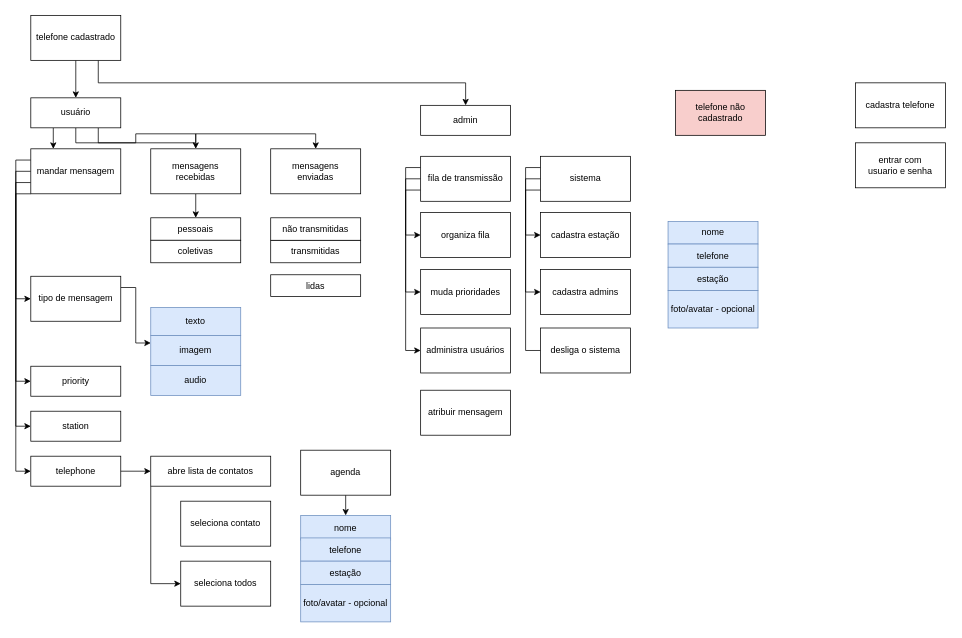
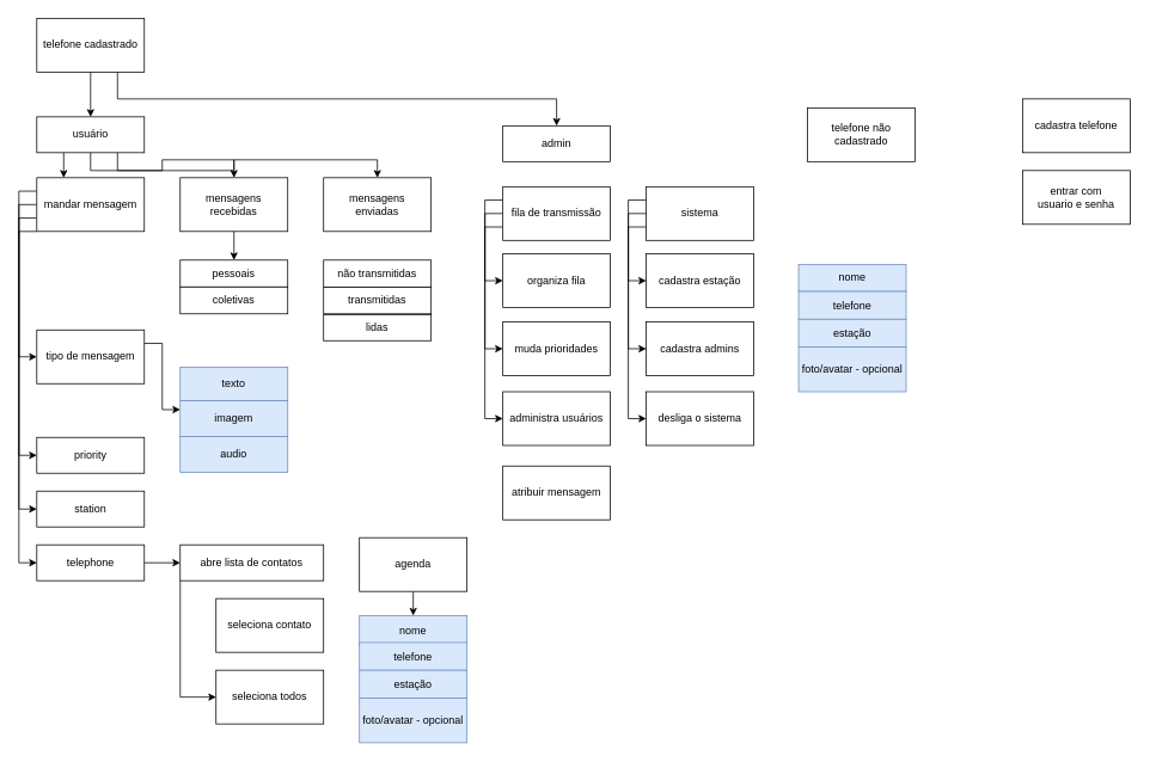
  <mxCell id="0" />
  <mxCell id="1" parent="0" />
  <mxCell id="2" style="edgeStyle=orthogonalEdgeStyle;rounded=0;orthogonalLoop=1;jettySize=auto;html=1;exitX=0;exitY=0.75;exitDx=0;exitDy=0;entryX=0;entryY=0.5;entryDx=0;entryDy=0;" edge="1" parent="1" source="6" target="31"><mxGeometry relative="1" as="geometry" /></mxCell>
  <mxCell id="3" style="edgeStyle=orthogonalEdgeStyle;rounded=0;orthogonalLoop=1;jettySize=auto;html=1;exitX=0;exitY=0.5;exitDx=0;exitDy=0;entryX=0;entryY=0.5;entryDx=0;entryDy=0;" edge="1" parent="1" source="6" target="11"><mxGeometry relative="1" as="geometry" /></mxCell>
  <mxCell id="4" style="edgeStyle=orthogonalEdgeStyle;rounded=0;orthogonalLoop=1;jettySize=auto;html=1;exitX=0;exitY=0.25;exitDx=0;exitDy=0;entryX=0;entryY=0.5;entryDx=0;entryDy=0;" edge="1" parent="1" source="6" target="10"><mxGeometry relative="1" as="geometry" /></mxCell>
  <mxCell id="5" style="edgeStyle=orthogonalEdgeStyle;rounded=0;orthogonalLoop=1;jettySize=auto;html=1;exitX=0;exitY=1;exitDx=0;exitDy=0;entryX=0;entryY=0.5;entryDx=0;entryDy=0;" edge="1" parent="1" source="6" target="22"><mxGeometry relative="1" as="geometry"><Array as="points"><mxPoint x="20" y="258" /><mxPoint x="20" y="628" /></Array></mxGeometry></mxCell>
  <mxCell id="6" value="mandar mensagem" style="rounded=0;whiteSpace=wrap;html=1;" vertex="1" parent="1"><mxGeometry x="40" y="198" width="120" height="60" as="geometry" /></mxCell>
  <mxCell id="7" value="texto" style="rounded=0;whiteSpace=wrap;html=1;fillColor=#dae8fc;strokeColor=#6c8ebf;" vertex="1" parent="1"><mxGeometry x="200" y="409.5" width="120" height="37.5" as="geometry" /></mxCell>
  <mxCell id="8" value="imagem" style="rounded=0;whiteSpace=wrap;html=1;fillColor=#dae8fc;strokeColor=#6c8ebf;" vertex="1" parent="1"><mxGeometry x="200" y="447" width="120" height="40" as="geometry" /></mxCell>
  <mxCell id="9" value="audio" style="rounded=0;whiteSpace=wrap;html=1;fillColor=#dae8fc;strokeColor=#6c8ebf;" vertex="1" parent="1"><mxGeometry x="200" y="487" width="120" height="40" as="geometry" /></mxCell>
  <mxCell id="10" value="station" style="rounded=0;whiteSpace=wrap;html=1;" vertex="1" parent="1"><mxGeometry x="40" y="548" width="120" height="40" as="geometry" /></mxCell>
  <mxCell id="11" value="priority" style="rounded=0;whiteSpace=wrap;html=1;" vertex="1" parent="1"><mxGeometry x="40" y="488" width="120" height="40" as="geometry" /></mxCell>
  <mxCell id="12" style="edgeStyle=orthogonalEdgeStyle;rounded=0;orthogonalLoop=1;jettySize=auto;html=1;exitX=0;exitY=0.25;exitDx=0;exitDy=0;entryX=0;entryY=0.5;entryDx=0;entryDy=0;" edge="1" parent="1" source="15" target="32"><mxGeometry relative="1" as="geometry" /></mxCell>
  <mxCell id="13" style="edgeStyle=orthogonalEdgeStyle;rounded=0;orthogonalLoop=1;jettySize=auto;html=1;exitX=0;exitY=0.5;exitDx=0;exitDy=0;entryX=0;entryY=0.5;entryDx=0;entryDy=0;" edge="1" parent="1" source="15" target="52"><mxGeometry relative="1" as="geometry" /></mxCell>
  <mxCell id="14" style="edgeStyle=orthogonalEdgeStyle;rounded=0;orthogonalLoop=1;jettySize=auto;html=1;exitX=0;exitY=0.75;exitDx=0;exitDy=0;entryX=0;entryY=0.5;entryDx=0;entryDy=0;" edge="1" parent="1" source="15" target="53"><mxGeometry relative="1" as="geometry" /></mxCell>
  <mxCell id="15" value="fila de transmissão" style="rounded=0;whiteSpace=wrap;html=1;" vertex="1" parent="1"><mxGeometry x="560" y="208" width="120" height="60" as="geometry" /></mxCell>
- <mxCell id="16" value="telefone não cadastrado" style="rounded=0;whiteSpace=wrap;html=1;fillColor=#f8cecc;" vertex="1" parent="1"><mxGeometry x="900" y="120" width="120" height="60" as="geometry" /></mxCell>
+ <mxCell id="16" value="telefone não cadastrado" style="rounded=0;whiteSpace=wrap;html=1;" vertex="1" parent="1"><mxGeometry x="900" y="120" width="120" height="60" as="geometry" /></mxCell>
  <mxCell id="17" style="edgeStyle=orthogonalEdgeStyle;rounded=0;orthogonalLoop=1;jettySize=auto;html=1;exitX=0;exitY=0.25;exitDx=0;exitDy=0;entryX=0;entryY=0.5;entryDx=0;entryDy=0;" edge="1" parent="1" source="20" target="40"><mxGeometry relative="1" as="geometry" /></mxCell>
  <mxCell id="18" style="edgeStyle=orthogonalEdgeStyle;rounded=0;orthogonalLoop=1;jettySize=auto;html=1;exitX=0;exitY=0.5;exitDx=0;exitDy=0;entryX=0;entryY=0.5;entryDx=0;entryDy=0;" edge="1" parent="1" source="20" target="44"><mxGeometry relative="1" as="geometry" /></mxCell>
- <mxCell id="19" style="edgeStyle=orthogonalEdgeStyle;rounded=0;orthogonalLoop=1;jettySize=auto;html=1;exitX=0;exitY=0.75;exitDx=0;exitDy=0;entryX=0;entryY=0.5;entryDx=0;entryDy=0;endArrow=none;" edge="1" parent="1" source="20" target="54"><mxGeometry relative="1" as="geometry" /></mxCell>
+ <mxCell id="19" style="edgeStyle=orthogonalEdgeStyle;rounded=0;orthogonalLoop=1;jettySize=auto;html=1;exitX=0;exitY=0.75;exitDx=0;exitDy=0;entryX=0;entryY=0.5;entryDx=0;entryDy=0;" edge="1" parent="1" source="20" target="54"><mxGeometry relative="1" as="geometry" /></mxCell>
  <mxCell id="20" value="sistema" style="whiteSpace=wrap;html=1;" vertex="1" parent="1"><mxGeometry x="720" y="208" width="120" height="60" as="geometry" /></mxCell>
  <mxCell id="21" style="edgeStyle=orthogonalEdgeStyle;rounded=0;orthogonalLoop=1;jettySize=auto;html=1;exitX=0.5;exitY=1;exitDx=0;exitDy=0;" edge="1" parent="1" source="9" target="9"><mxGeometry relative="1" as="geometry" /></mxCell>
  <mxCell id="22" value="telephone" style="rounded=0;whiteSpace=wrap;html=1;" vertex="1" parent="1"><mxGeometry x="40" y="608" width="120" height="40" as="geometry" /></mxCell>
  <mxCell id="23" style="edgeStyle=orthogonalEdgeStyle;rounded=0;orthogonalLoop=1;jettySize=auto;html=1;exitX=0.5;exitY=1;exitDx=0;exitDy=0;entryX=0.5;entryY=0;entryDx=0;entryDy=0;" edge="1" parent="1" source="24" target="61"><mxGeometry relative="1" as="geometry" /></mxCell>
  <mxCell id="24" value="mensagens &lt;br&gt;recebidas" style="rounded=0;whiteSpace=wrap;html=1;" vertex="1" parent="1"><mxGeometry x="200" y="198" width="120" height="60" as="geometry" /></mxCell>
  <mxCell id="25" style="edgeStyle=orthogonalEdgeStyle;rounded=0;orthogonalLoop=1;jettySize=auto;html=1;exitX=0;exitY=1;exitDx=0;exitDy=0;entryX=0;entryY=0.5;entryDx=0;entryDy=0;" edge="1" parent="1" source="26" target="28"><mxGeometry relative="1" as="geometry" /></mxCell>
  <mxCell id="26" value="abre lista de contatos" style="rounded=0;whiteSpace=wrap;html=1;" vertex="1" parent="1"><mxGeometry x="200" y="608" width="160" height="40" as="geometry" /></mxCell>
  <mxCell id="27" value="seleciona contato" style="rounded=0;whiteSpace=wrap;html=1;" vertex="1" parent="1"><mxGeometry x="240" y="668" width="120" height="60" as="geometry" /></mxCell>
  <mxCell id="28" value="seleciona todos" style="rounded=0;whiteSpace=wrap;html=1;" vertex="1" parent="1"><mxGeometry x="240" y="748" width="120" height="60" as="geometry" /></mxCell>
  <mxCell id="29" value="" style="endArrow=classic;html=1;exitX=1;exitY=0.5;exitDx=0;exitDy=0;" edge="1" parent="1" source="22"><mxGeometry width="50" height="50" relative="1" as="geometry"><mxPoint x="300" y="668" as="sourcePoint" /><mxPoint x="200" y="628" as="targetPoint" /></mxGeometry></mxCell>
  <mxCell id="30" style="edgeStyle=orthogonalEdgeStyle;rounded=0;orthogonalLoop=1;jettySize=auto;html=1;exitX=1;exitY=0.25;exitDx=0;exitDy=0;entryX=0;entryY=0.25;entryDx=0;entryDy=0;" edge="1" parent="1" source="31" target="8"><mxGeometry relative="1" as="geometry" /></mxCell>
  <mxCell id="31" value="tipo de mensagem" style="rounded=0;whiteSpace=wrap;html=1;" vertex="1" parent="1"><mxGeometry x="40" y="368" width="120" height="60" as="geometry" /></mxCell>
  <mxCell id="32" value="organiza fila" style="rounded=0;whiteSpace=wrap;html=1;" vertex="1" parent="1"><mxGeometry x="560" y="283" width="120" height="60" as="geometry" /></mxCell>
  <mxCell id="33" style="edgeStyle=orthogonalEdgeStyle;rounded=0;orthogonalLoop=1;jettySize=auto;html=1;exitX=0.5;exitY=1;exitDx=0;exitDy=0;entryX=0.5;entryY=0;entryDx=0;entryDy=0;" edge="1" parent="1" source="34" target="35"><mxGeometry relative="1" as="geometry" /></mxCell>
  <mxCell id="34" value="agenda" style="rounded=0;whiteSpace=wrap;html=1;" vertex="1" parent="1"><mxGeometry x="400" y="600" width="120" height="60" as="geometry" /></mxCell>
  <mxCell id="35" value="nome" style="rounded=0;whiteSpace=wrap;html=1;fillColor=#dae8fc;strokeColor=#6c8ebf;" vertex="1" parent="1"><mxGeometry x="400" y="687" width="120" height="33" as="geometry" /></mxCell>
  <mxCell id="36" value="telefone" style="rounded=0;whiteSpace=wrap;html=1;fillColor=#dae8fc;strokeColor=#6c8ebf;" vertex="1" parent="1"><mxGeometry x="400" y="717" width="120" height="31" as="geometry" /></mxCell>
  <mxCell id="37" style="edgeStyle=orthogonalEdgeStyle;rounded=0;orthogonalLoop=1;jettySize=auto;html=1;exitX=0.5;exitY=1;exitDx=0;exitDy=0;fillColor=#dae8fc;strokeColor=#6c8ebf;" edge="1" parent="1" source="36" target="36"><mxGeometry relative="1" as="geometry" /></mxCell>
  <mxCell id="38" value="estação" style="rounded=0;whiteSpace=wrap;html=1;fillColor=#dae8fc;strokeColor=#6c8ebf;" vertex="1" parent="1"><mxGeometry x="400" y="748" width="120" height="31" as="geometry" /></mxCell>
  <mxCell id="39" value="foto/avatar - opcional" style="rounded=0;whiteSpace=wrap;html=1;fillColor=#dae8fc;strokeColor=#6c8ebf;" vertex="1" parent="1"><mxGeometry x="400" y="779" width="120" height="50" as="geometry" /></mxCell>
  <mxCell id="40" value="cadastra estação" style="rounded=0;whiteSpace=wrap;html=1;" vertex="1" parent="1"><mxGeometry x="720" y="283" width="120" height="60" as="geometry" /></mxCell>
  <mxCell id="41" style="edgeStyle=orthogonalEdgeStyle;rounded=0;orthogonalLoop=1;jettySize=auto;html=1;exitX=0.5;exitY=1;exitDx=0;exitDy=0;entryX=0.5;entryY=0;entryDx=0;entryDy=0;" edge="1" parent="1" source="43" target="48"><mxGeometry relative="1" as="geometry" /></mxCell>
  <mxCell id="42" style="edgeStyle=orthogonalEdgeStyle;rounded=0;orthogonalLoop=1;jettySize=auto;html=1;exitX=0.75;exitY=1;exitDx=0;exitDy=0;" edge="1" parent="1" source="43" target="51"><mxGeometry relative="1" as="geometry" /></mxCell>
  <mxCell id="43" value="telefone cadastrado" style="rounded=0;whiteSpace=wrap;html=1;" vertex="1" parent="1"><mxGeometry x="40" y="20" width="120" height="60" as="geometry" /></mxCell>
  <mxCell id="44" value="cadastra admins" style="rounded=0;whiteSpace=wrap;html=1;" vertex="1" parent="1"><mxGeometry x="720" y="359" width="120" height="60" as="geometry" /></mxCell>
  <mxCell id="45" style="edgeStyle=orthogonalEdgeStyle;rounded=0;orthogonalLoop=1;jettySize=auto;html=1;exitX=0.25;exitY=1;exitDx=0;exitDy=0;entryX=0.25;entryY=0;entryDx=0;entryDy=0;" edge="1" parent="1" source="48" target="6"><mxGeometry relative="1" as="geometry" /></mxCell>
  <mxCell id="46" style="edgeStyle=orthogonalEdgeStyle;rounded=0;orthogonalLoop=1;jettySize=auto;html=1;exitX=0.5;exitY=1;exitDx=0;exitDy=0;entryX=0.5;entryY=0;entryDx=0;entryDy=0;" edge="1" parent="1" source="48" target="24"><mxGeometry relative="1" as="geometry" /></mxCell>
  <mxCell id="47" style="edgeStyle=orthogonalEdgeStyle;rounded=0;orthogonalLoop=1;jettySize=auto;html=1;exitX=0.75;exitY=1;exitDx=0;exitDy=0;" edge="1" parent="1" source="48" target="63"><mxGeometry relative="1" as="geometry" /></mxCell>
  <mxCell id="48" value="usuário" style="rounded=0;whiteSpace=wrap;html=1;" vertex="1" parent="1"><mxGeometry x="40" y="130" width="120" height="40" as="geometry" /></mxCell>
  <mxCell id="49" value="cadastra telefone" style="rounded=0;whiteSpace=wrap;html=1;" vertex="1" parent="1"><mxGeometry x="1140" y="110" width="120" height="60" as="geometry" /></mxCell>
  <mxCell id="50" value="entrar com &lt;br&gt;usuario e senha" style="rounded=0;whiteSpace=wrap;html=1;" vertex="1" parent="1"><mxGeometry x="1140" y="190" width="120" height="60" as="geometry" /></mxCell>
  <mxCell id="51" value="admin" style="rounded=0;whiteSpace=wrap;html=1;" vertex="1" parent="1"><mxGeometry x="560" y="140" width="120" height="40" as="geometry" /></mxCell>
  <mxCell id="52" value="muda prioridades" style="rounded=0;whiteSpace=wrap;html=1;" vertex="1" parent="1"><mxGeometry x="560" y="359" width="120" height="60" as="geometry" /></mxCell>
  <mxCell id="53" value="administra usuários" style="rounded=0;whiteSpace=wrap;html=1;" vertex="1" parent="1"><mxGeometry x="560" y="437" width="120" height="60" as="geometry" /></mxCell>
  <mxCell id="54" value="desliga o sistema" style="rounded=0;whiteSpace=wrap;html=1;" vertex="1" parent="1"><mxGeometry x="720" y="437" width="120" height="60" as="geometry" /></mxCell>
  <mxCell id="55" value="nome" style="rounded=0;whiteSpace=wrap;html=1;fillColor=#dae8fc;strokeColor=#6c8ebf;" vertex="1" parent="1"><mxGeometry x="890" y="295" width="120" height="30" as="geometry" /></mxCell>
  <mxCell id="56" value="telefone" style="rounded=0;whiteSpace=wrap;html=1;fillColor=#dae8fc;strokeColor=#6c8ebf;" vertex="1" parent="1"><mxGeometry x="890" y="325" width="120" height="31" as="geometry" /></mxCell>
  <mxCell id="57" style="edgeStyle=orthogonalEdgeStyle;rounded=0;orthogonalLoop=1;jettySize=auto;html=1;exitX=0.5;exitY=1;exitDx=0;exitDy=0;fillColor=#dae8fc;strokeColor=#6c8ebf;" edge="1" parent="1" source="56" target="56"><mxGeometry relative="1" as="geometry" /></mxCell>
  <mxCell id="58" value="estação" style="rounded=0;whiteSpace=wrap;html=1;fillColor=#dae8fc;strokeColor=#6c8ebf;" vertex="1" parent="1"><mxGeometry x="890" y="356" width="120" height="31" as="geometry" /></mxCell>
  <mxCell id="59" value="foto/avatar - opcional" style="rounded=0;whiteSpace=wrap;html=1;fillColor=#dae8fc;strokeColor=#6c8ebf;" vertex="1" parent="1"><mxGeometry x="890" y="387" width="120" height="50" as="geometry" /></mxCell>
  <mxCell id="60" value="atribuir mensagem" style="rounded=0;whiteSpace=wrap;html=1;" vertex="1" parent="1"><mxGeometry x="560" y="520" width="120" height="60" as="geometry" /></mxCell>
  <mxCell id="61" value="pessoais" style="rounded=0;whiteSpace=wrap;html=1;" vertex="1" parent="1"><mxGeometry x="200" y="290" width="120" height="30" as="geometry" /></mxCell>
  <mxCell id="62" value="coletivas" style="rounded=0;whiteSpace=wrap;html=1;" vertex="1" parent="1"><mxGeometry x="200" y="320" width="120" height="30" as="geometry" /></mxCell>
  <mxCell id="63" value="mensagens &lt;br&gt;enviadas" style="rounded=0;whiteSpace=wrap;html=1;" vertex="1" parent="1"><mxGeometry x="360" y="198" width="120" height="60" as="geometry" /></mxCell>
  <mxCell id="64" value="transmitidas" style="rounded=0;whiteSpace=wrap;html=1;" vertex="1" parent="1"><mxGeometry x="360" y="320" width="120" height="30" as="geometry" /></mxCell>
- <mxCell id="65" value="lidas" style="rounded=0;whiteSpace=wrap;html=1;" vertex="1" parent="1"><mxGeometry x="360" y="366" width="120" height="29" as="geometry" /></mxCell>
+ <mxCell id="65" value="lidas" style="rounded=0;whiteSpace=wrap;html=1;" vertex="1" parent="1"><mxGeometry x="360" y="351" width="120" height="29" as="geometry" /></mxCell>
  <mxCell id="66" value="não transmitidas" style="rounded=0;whiteSpace=wrap;html=1;" vertex="1" parent="1"><mxGeometry x="360" y="290" width="120" height="30" as="geometry" /></mxCell>
